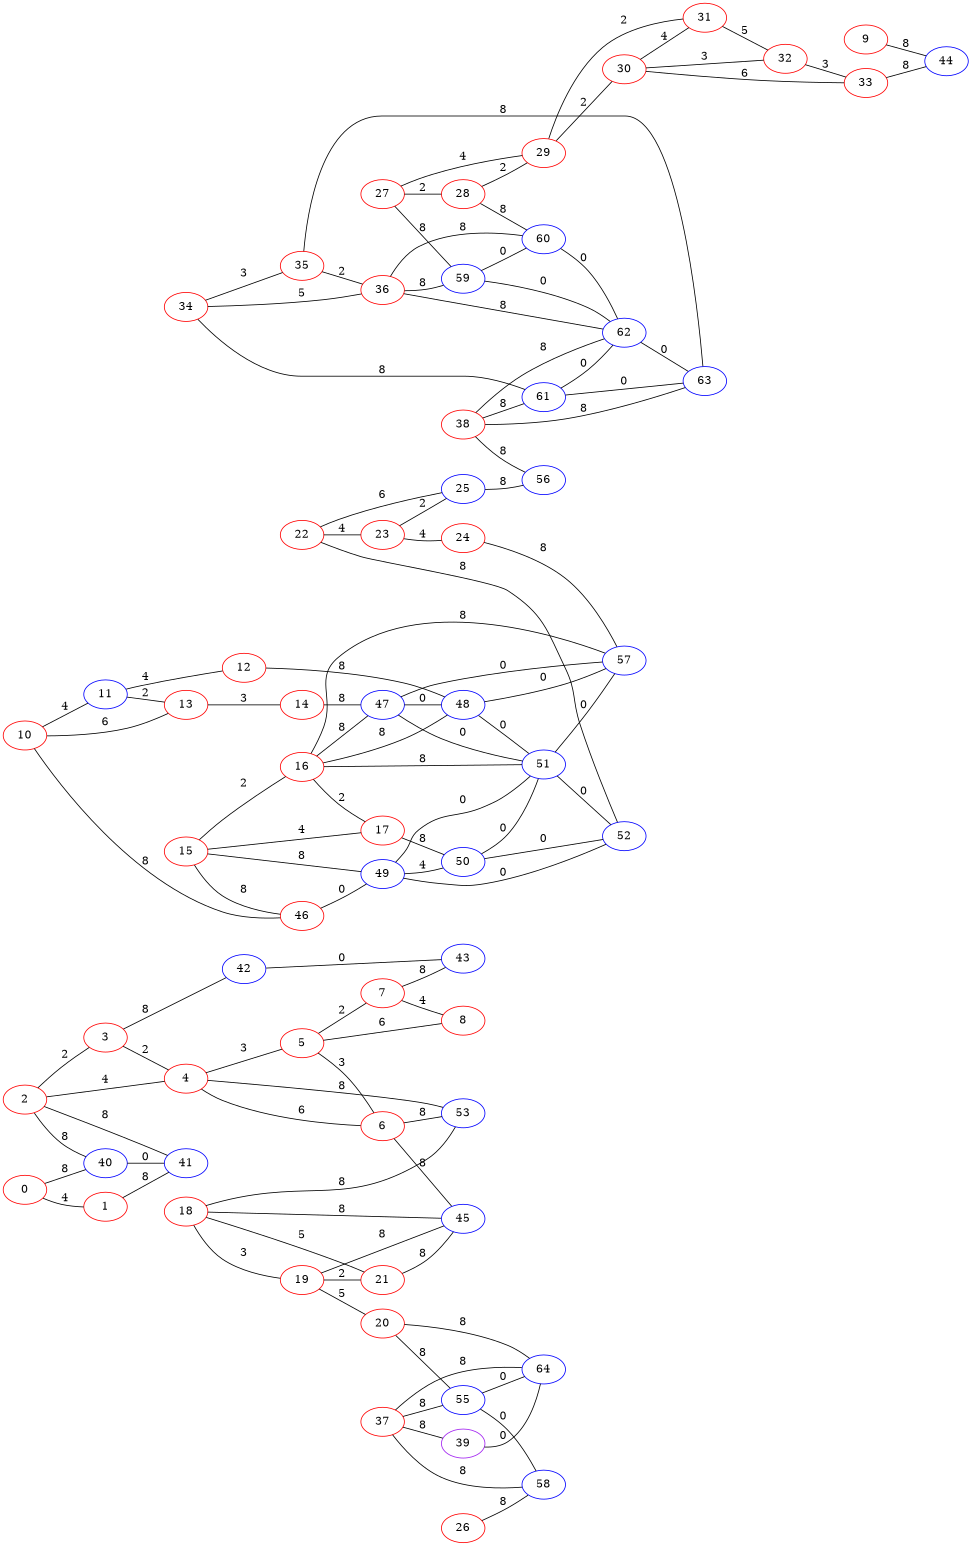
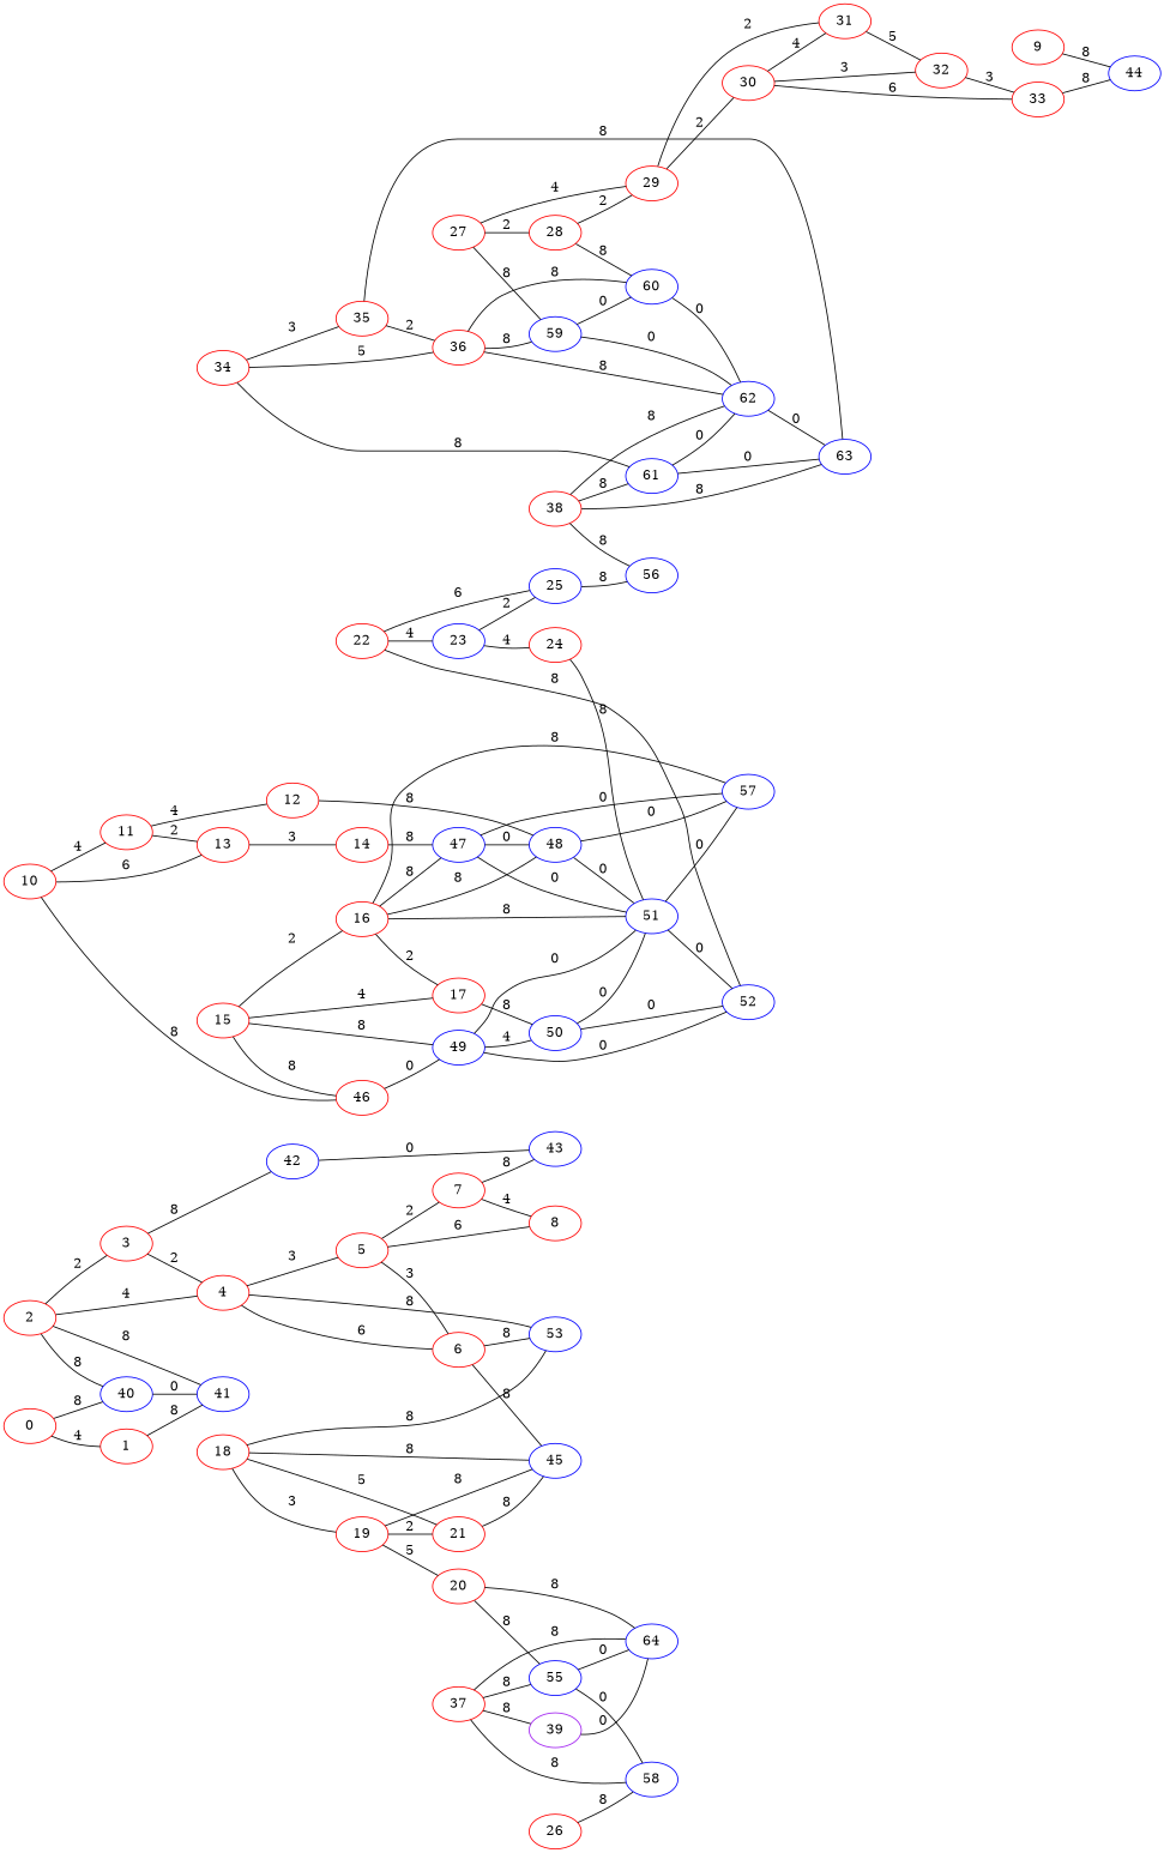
  graph {
    rankdir=LR
    node [color=red weight=1]
    0
    1
    40 [color=blue weight=3]
    41 [color=blue weight=3]
    2
    3
    4
    42 [color=blue weight=3]
    5
    6
    53 [color=blue weight=3]
    43 [color=blue weight=3]
    7
    8
    45 [color=blue weight=3]
    44 [color=blue weight=3]
    9
    10
-   11 [color=blue]
+   11
    13
    46 [weight=3]
    12
    14
    49 [color=blue weight=3]
    48 [color=blue weight=3]
    51 [color=blue weight=3]
    57 [color=blue weight=3]
    47 [color=blue weight=3]
    15
    16
    17
    50 [color=blue weight=3]
    52 [color=blue weight=3]
    18
    19
    21
    20
    55 [color=blue weight=3]
    64 [color=blue weight=3]
    58 [color=blue weight=3]
    22
-   23
+   23 [color=blue]
    25 [color=blue]
    24
    56 [color=blue weight=3]
    26
    27
    28
    29
    59 [color=blue weight=3]
    60 [color=blue weight=3]
    30
    31
    62 [color=blue weight=3]
    32
    33
    34
    35
    36
    61 [color=blue weight=3]
    63 [color=blue weight=3]
    37
    39 [color=purple weight=4]
    38
    0 -- 1 [label=4]
    0 -- 40 [label=8]
    1 -- 41 [label=8]
    40 -- 41 [label=0]
    2 -- 40 [label=8]
    2 -- 41 [label=8]
    2 -- 3 [label=2]
    2 -- 4 [label=4]
    3 -- 4 [label=2]
    3 -- 42 [label=8]
    4 -- 5 [label=3]
    4 -- 6 [label=6]
    4 -- 53 [label=8]
    42 -- 43 [label=0]
    5 -- 6 [label=3]
    5 -- 7 [label=2]
    5 -- 8 [label=6]
    6 -- 53 [label=8]
    6 -- 45 [label=8]
    7 -- 43 [label=8]
    7 -- 8 [label=4]
    9 -- 44 [label=8]
    10 -- 11 [label=4]
    10 -- 13 [label=6]
    10 -- 46 [label=8]
    11 -- 13 [label=2]
    11 -- 12 [label=4]
    13 -- 14 [label=3]
    46 -- 49 [label=0]
    12 -- 48 [label=8]
    14 -- 47 [label=8]
    49 -- 51 [label=0]
    49 -- 50 [label=4]
    49 -- 52 [label=0]
    48 -- 51 [label=0]
    48 -- 57 [label=0]
    51 -- 57 [label=0]
    51 -- 52 [label=0]
    47 -- 48 [label=0]
    47 -- 51 [label=0]
    47 -- 57 [label=0]
    15 -- 46 [label=8]
    15 -- 49 [label=8]
    15 -- 16 [label=2]
    15 -- 17 [label=4]
    16 -- 48 [label=8]
    16 -- 51 [label=8]
    16 -- 57 [label=8]
    16 -- 47 [label=8]
    16 -- 17 [label=2]
    17 -- 50 [label=8]
    50 -- 51 [label=0]
    50 -- 52 [label=0]
    18 -- 53 [label=8]
    18 -- 45 [label=8]
    18 -- 19 [label=3]
    18 -- 21 [label=5]
    19 -- 45 [label=8]
    19 -- 21 [label=2]
    19 -- 20 [label=5]
    21 -- 45 [label=8]
    20 -- 55 [label=8]
    20 -- 64 [label=8]
    55 -- 64 [label=0]
    55 -- 58 [label=0]
    22 -- 52 [label=8]
    22 -- 23 [label=4]
    22 -- 25 [label=6]
    23 -- 25 [label=2]
    23 -- 24 [label=4]
    25 -- 56 [label=8]
-   24 -- 57 [label=8]
+   24 -- 51 [label=8]
    26 -- 58 [label=8]
    27 -- 28 [label=2]
    27 -- 29 [label=4]
    27 -- 59 [label=8]
    28 -- 29 [label=2]
    28 -- 60 [label=8]
    29 -- 30 [label=2]
    29 -- 31 [label=2]
    59 -- 60 [label=0]
    59 -- 62 [label=0]
    60 -- 62 [label=0]
    30 -- 31 [label=4]
    30 -- 32 [label=3]
    30 -- 33 [label=6]
    31 -- 32 [label=5]
    62 -- 63 [label=0]
    32 -- 33 [label=3]
    33 -- 44 [label=8]
    34 -- 35 [label=3]
    34 -- 36 [label=5]
    34 -- 61 [label=8]
    35 -- 36 [label=2]
    35 -- 63 [label=8]
    36 -- 59 [label=8]
    36 -- 60 [label=8]
    36 -- 62 [label=8]
    61 -- 62 [label=0]
    61 -- 63 [label=0]
    37 -- 55 [label=8]
    37 -- 64 [label=8]
    37 -- 58 [label=8]
    37 -- 39 [label=8]
    39 -- 64 [label=0]
    38 -- 56 [label=8]
    38 -- 62 [label=8]
    38 -- 61 [label=8]
    38 -- 63 [label=8]
  }
